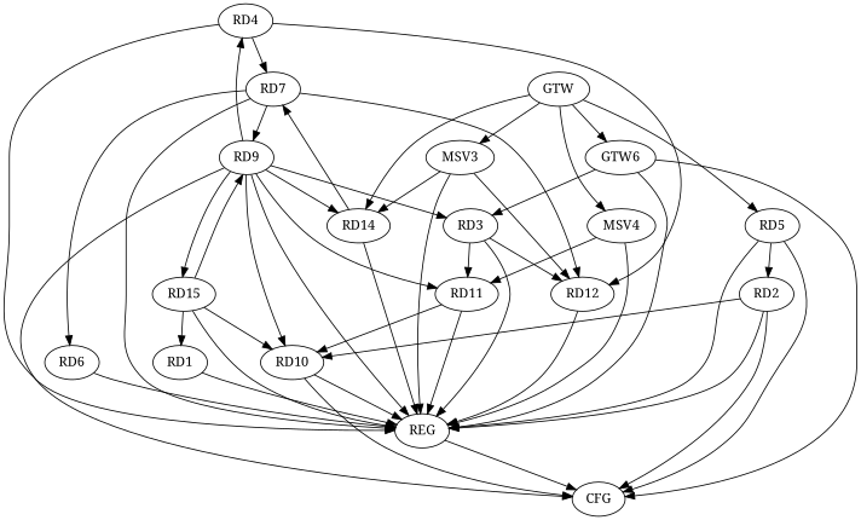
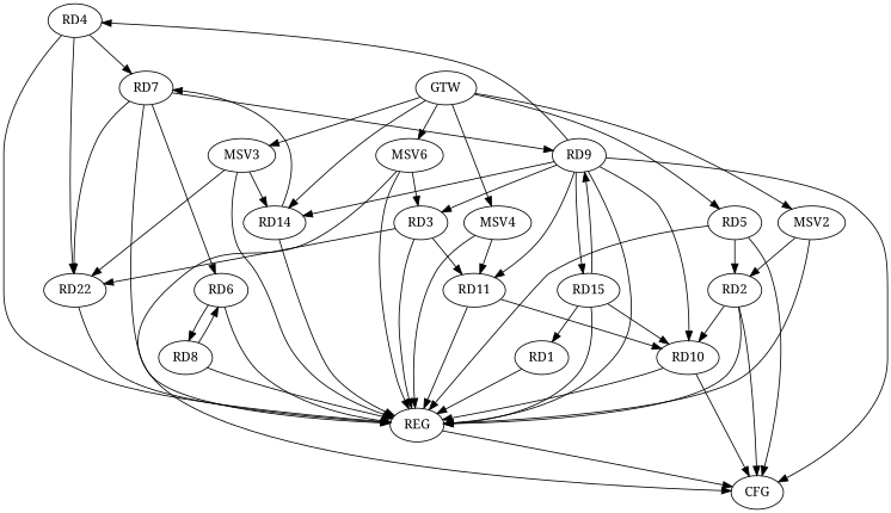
  strict digraph {
    fontname="Noto Serif"
    node [fontname="Noto Serif"]
    edge [fontname="Noto Serif"]
    n1 [label=RD1]
    n2 [label=REG]
    n3 [label=CFG]
    n4 [label=RD2]
    n5 [label=RD10]
    n6 [label=RD3]
    n7 [label=RD11]
-   n8 [label=RD12]
+   n8 [label=RD22]
    n9 [label=RD4]
    n10 [label=RD7]
    n11 [label=RD6]
    n12 [label=RD9]
    n13 [label=RD5]
+   n14 [label=RD8]
    n15 [label=RD14]
    n16 [label=RD15]
    n17 [label=GTW]
+   n18 [label=MSV2]
    n19 [label=MSV3]
    n20 [label=MSV4]
-   n21 [label=GTW6]
+   n21 [label=MSV6]
    n1 -> n2
    n2 -> n3
    n4 -> n2
    n4 -> n3
    n4 -> n5
    n5 -> n2
    n5 -> n3
    n6 -> n2
    n6 -> n7
    n6 -> n8
    n7 -> n2
    n7 -> n5
    n8 -> n2
    n9 -> n2
    n9 -> n8
    n9 -> n10
    n10 -> n2
    n10 -> n8
    n10 -> n11
    n10 -> n12
    n11 -> n2
+   n11 -> n14
    n12 -> n2
    n12 -> n3
    n12 -> n5
    n12 -> n6
    n12 -> n7
    n12 -> n9
    n12 -> n15
    n12 -> n16
    n13 -> n2
    n13 -> n3
    n13 -> n4
+   n14 -> n2
+   n14 -> n11
    n15 -> n2
    n15 -> n10
    n16 -> n1
    n16 -> n2
    n16 -> n5
    n16 -> n12
    n17 -> n13
    n17 -> n15
+   n17 -> n18
    n17 -> n19
    n17 -> n20
    n17 -> n21
+   n18 -> n2
+   n18 -> n4
    n19 -> n2
    n19 -> n8
    n19 -> n15
    n20 -> n2
    n20 -> n7
    n21 -> n2
    n21 -> n3
    n21 -> n6
  }
